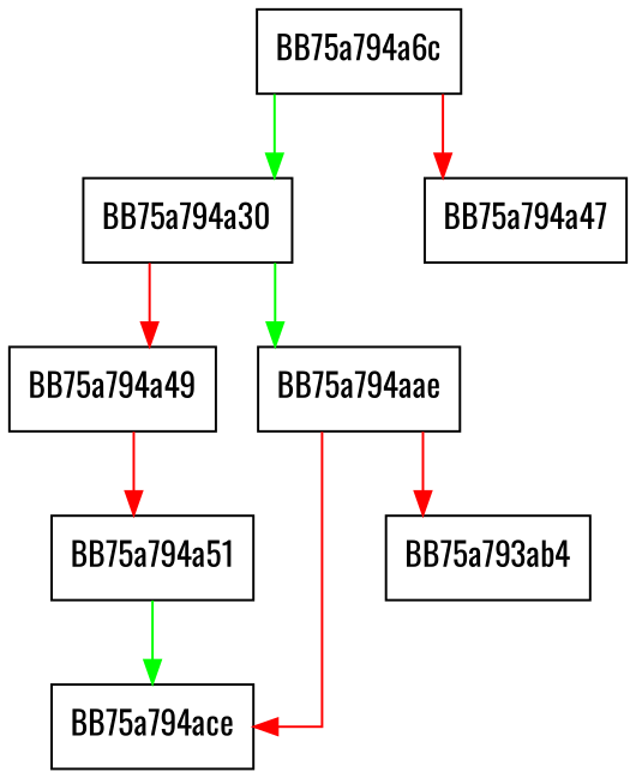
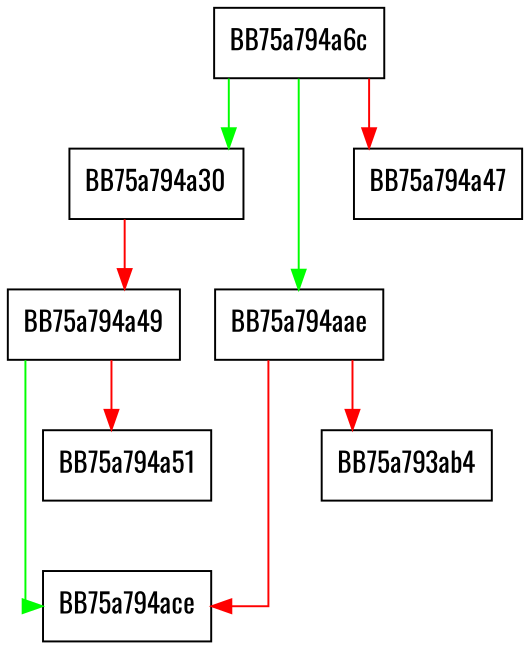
  digraph {
    fontname=Oswald
    splines=ortho
    node [fontname=Oswald shape=box]
    edge [color=red fontname=Oswald]
    BB75a794a30
    BB75a794a49
    BB75a794a6c
    BB75a794aae
    n5 [label=BB75a794a47]
    BB75a794ace
    BB75a794a51
    n8 [label=BB75a793ab4]
    BB75a794a30 -> BB75a794a49
-   BB75a794a51 -> BB75a794ace [color=green]
+   BB75a794a49 -> BB75a794ace [color=green]
    BB75a794a49 -> BB75a794a51
    BB75a794a6c -> BB75a794a30 [color=green]
-   BB75a794a30 -> BB75a794aae [color=green]
+   BB75a794a6c -> BB75a794aae [color=green]
    BB75a794a6c -> n5
    BB75a794aae -> BB75a794ace
    BB75a794aae -> n8
  }
